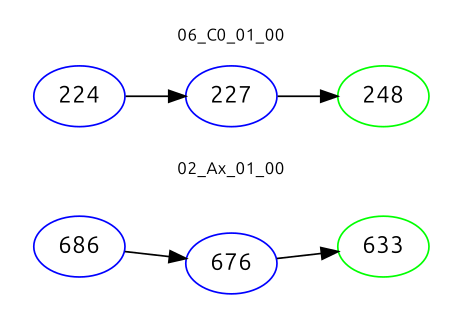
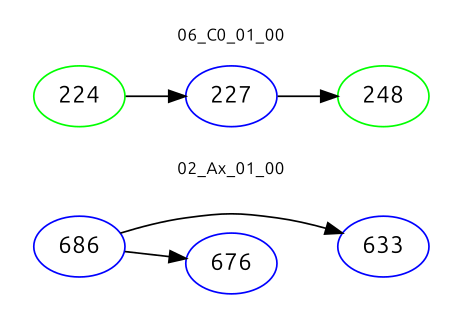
  digraph {
    fontname=Ubuntu
    rankdir=LR
    node [color=blue fontname=Ubuntu]
    edge [color=black fontname=Ubuntu]
    n1 [label=686]
    n2 [label=676]
-   n3 [color=green label=633]
-   n4 [label=224]
+   n3 [label=633]
+   n4 [color=green label=224]
    n5 [label=227]
    n6 [color=green label=248]
    subgraph cluster_1 {
      color=white
      fontsize=10
      label="02_Ax_01_00"
      n1
      n2
      n3
    }
    subgraph cluster_2 {
      color=white
      fontsize=10
      label="06_C0_01_00"
      n4
      n5
      n6
    }
    n1 -> n2
-   n2 -> n3
+   n1 -> n3
    n4 -> n5
    n5 -> n6
  }
